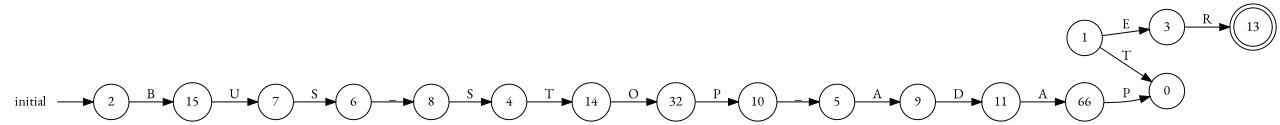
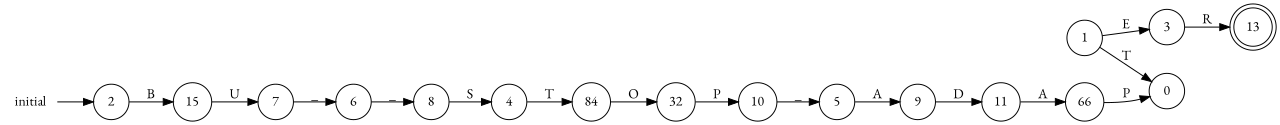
  digraph {
    fontname="EB Garamond"
    rankdir=LR
    node [fontname="EB Garamond" shape=circle]
    edge [fontname="EB Garamond"]
    1
    0
    3
    13 [shape=doublecircle]
    2
    15
    7
    initial [shape=plaintext]
    6
    4
-   14
+   14 [label=84]
    n12 [label=32]
    10
    5
    9
    11
    n17 [label=66]
    8
    1 -> 0 [label=T]
    1 -> 3 [label=E]
    3 -> 13 [label=R]
    2 -> 15 [label=B]
    15 -> 7 [label=U]
-   7 -> 6 [label=S]
+   7 -> 6 [label=_]
    initial -> 2
    6 -> 8 [label=_]
    4 -> 14 [label=T]
    14 -> n12 [label=O]
    n12 -> 10 [label=P]
    10 -> 5 [label=_]
    5 -> 9 [label=A]
    9 -> 11 [label=D]
    11 -> n17 [label=A]
    n17 -> 0 [label=P]
    8 -> 4 [label=S]
  }
